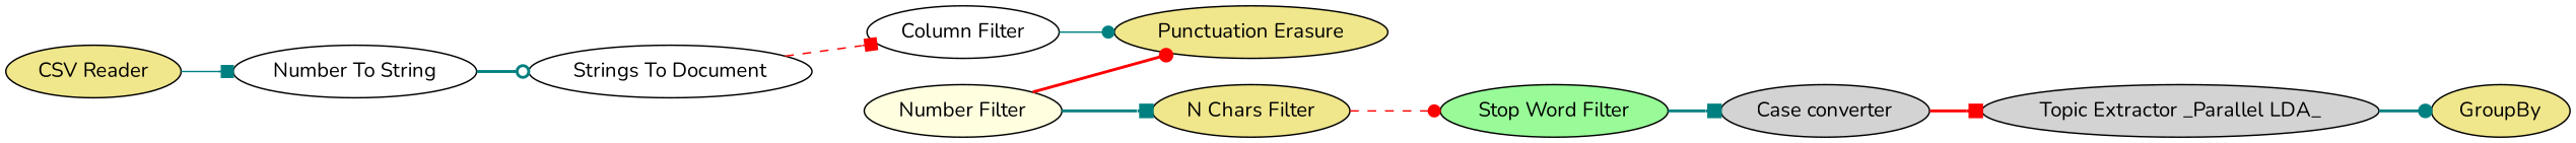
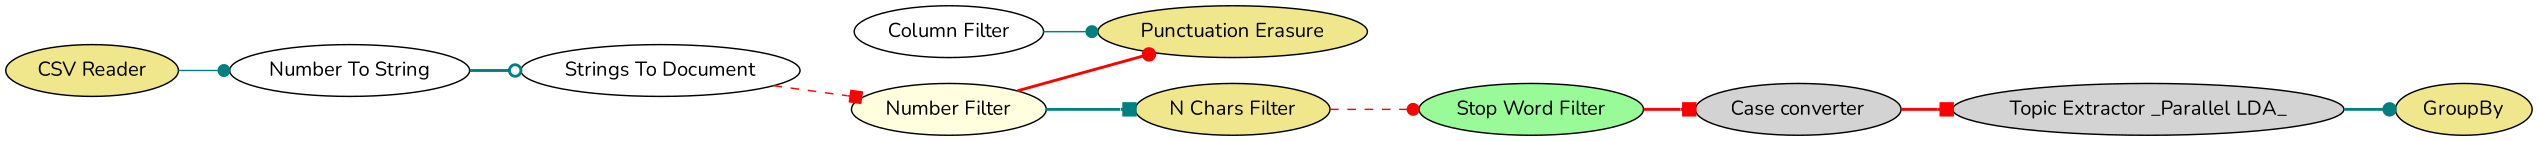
  digraph {
    fontname=Nunito
    rankdir=LR
    node [fillcolor=khaki fontname=Nunito style=filled]
    edge [arrowhead=dot color=teal fontname=Nunito style=bold]
    n1 [label="N Chars Filter"]
    n2 [fillcolor=palegreen label="Stop Word Filter"]
    n3 [fillcolor=lightgrey label="Case converter"]
    n4 [fillcolor=lightgrey label="Topic Extractor _Parallel LDA_"]
    n5 [label=GroupBy]
    n6 [label="CSV Reader"]
    n7 [fillcolor=white label="Number To String"]
    n8 [fillcolor=white label="Strings To Document"]
    n9 [fillcolor=white label="Column Filter"]
    n10 [fillcolor=lightyellow label="Number Filter"]
    n11 [label="Punctuation Erasure"]
    n1 -> n2 [color=red style=dashed]
-   n2 -> n3 [arrowhead=box]
+   n2 -> n3 [arrowhead=box color=red]
    n3 -> n4 [arrowhead=box color=red]
    n4 -> n5
-   n6 -> n7 [arrowhead=box style=solid]
+   n6 -> n7 [style=solid]
    n7 -> n8 [arrowhead=odot]
-   n8 -> n9 [arrowhead=box color=red style=dashed]
+   n8 -> n10 [arrowhead=box color=red style=dashed]
    n9 -> n11 [style=solid]
    n10 -> n1 [arrowhead=box]
    n10 -> n11 [color=red]
  }
